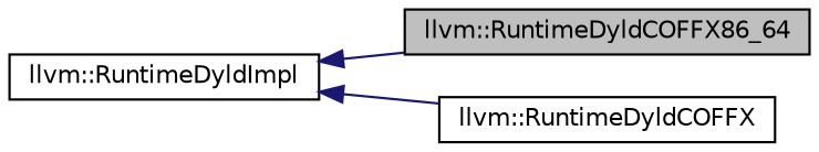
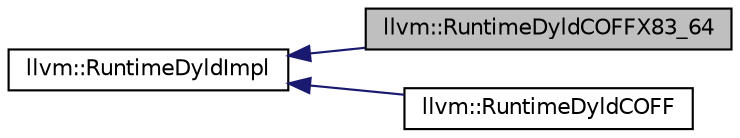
  digraph {
    rankdir=LR
    node [color=black fontname=Helvetica fontsize=10 shape=box]
    edge [color=midnightblue dir=back fontname=Helvetica fontsize=10 labelfontname=Helvetica labelfontsize=10 style=solid]
-   n1 [fillcolor=grey75 fontcolor=black height=0.2 label="llvm::RuntimeDyldCOFFX86_64" style=filled width=0.4]
-   n2 [height=0.2 label="llvm::RuntimeDyldCOFFX" width=0.4]
+   n1 [fillcolor=grey75 fontcolor=black height=0.2 label="llvm::RuntimeDyldCOFFX83_64" style=filled width=0.4]
+   n2 [height=0.2 label="llvm::RuntimeDyldCOFF" width=0.4]
    n3 [height=0.2 label="llvm::RuntimeDyldImpl" width=0.4]
    n3 -> n1
    n3 -> n2
  }
